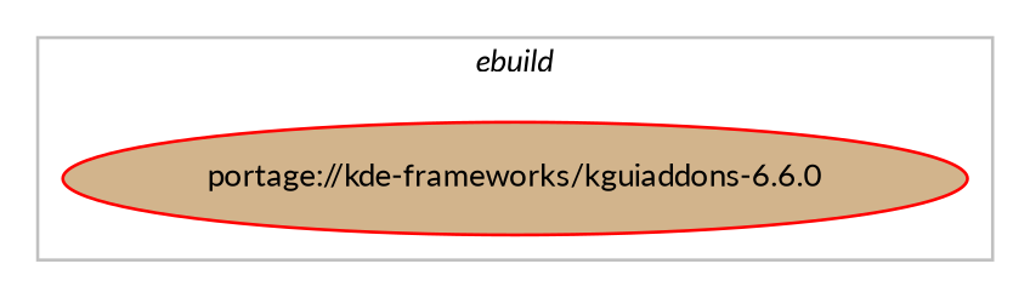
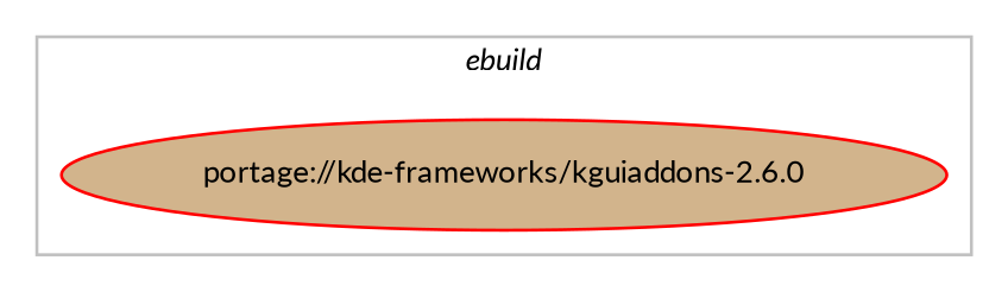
  digraph {
    compound=true
    concentrate=true
    fontname=Lato
    fontsize=10
    newrank=true
    rankdir=TB
    ranksep=1.5
-   n1 [color=red fontname=Lato fontsize=10 label="portage://kde-frameworks/kguiaddons-6.6.0" width=4 style=filled fillcolor=tan]
+   n1 [color=red fontname=Lato fontsize=10 label="portage://kde-frameworks/kguiaddons-2.6.0" width=4 style=filled fillcolor=tan]
    subgraph cluster_1 {
      color=gray
      label=<<i>ebuild</i>>
      n1
    }
    subgraph cluster_2 {
      color=gray
      label=<<i>dependencies</i>>
      subgraph cluster_3 {
        color=gray
        fillcolor="#eeeeee"
        label=<<i>compile</i>>
        style=filled
      }
      subgraph cluster_4 {
        color=gray
        fillcolor="#eeeeee"
        label=<<i>compile and run</i>>
        style=filled
      }
      subgraph cluster_5 {
        color=gray
        fillcolor="#eeeeee"
        label=<<i>run</i>>
        style=filled
      }
    }
    subgraph cluster_6 {
      color=gray
      label=<<i>candidates</i>>
      rank=same
    }
  }
